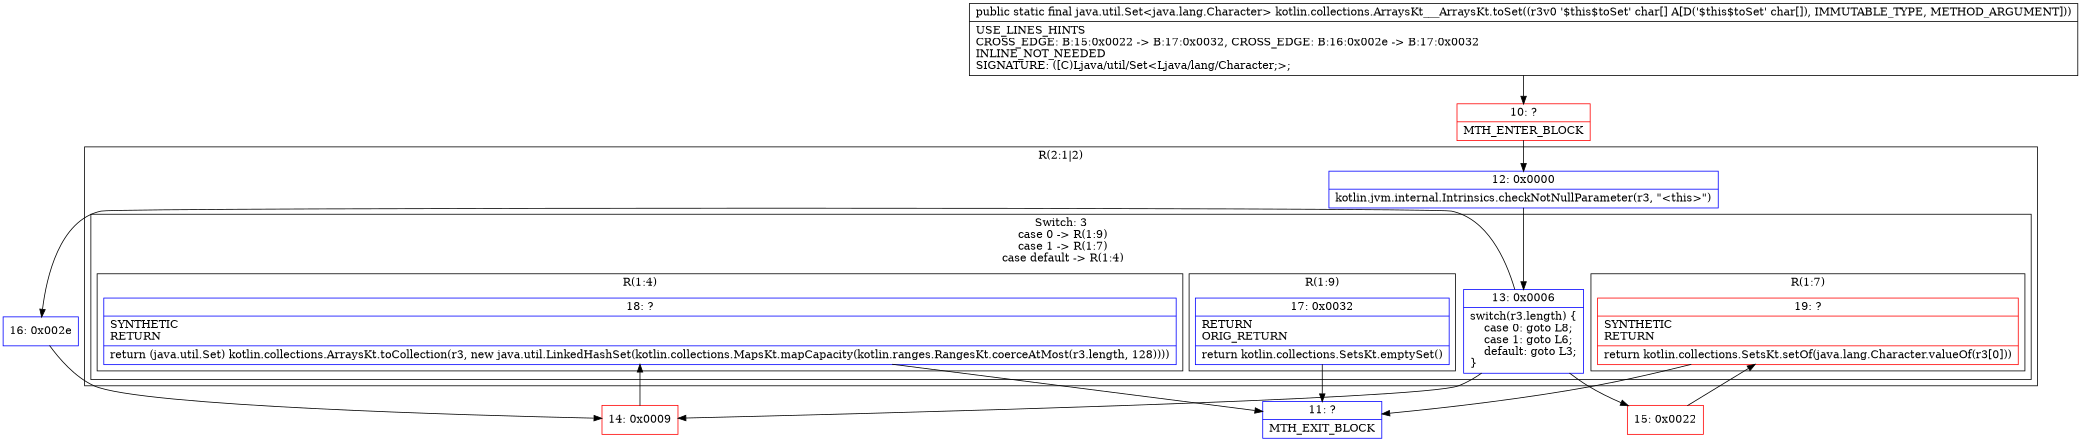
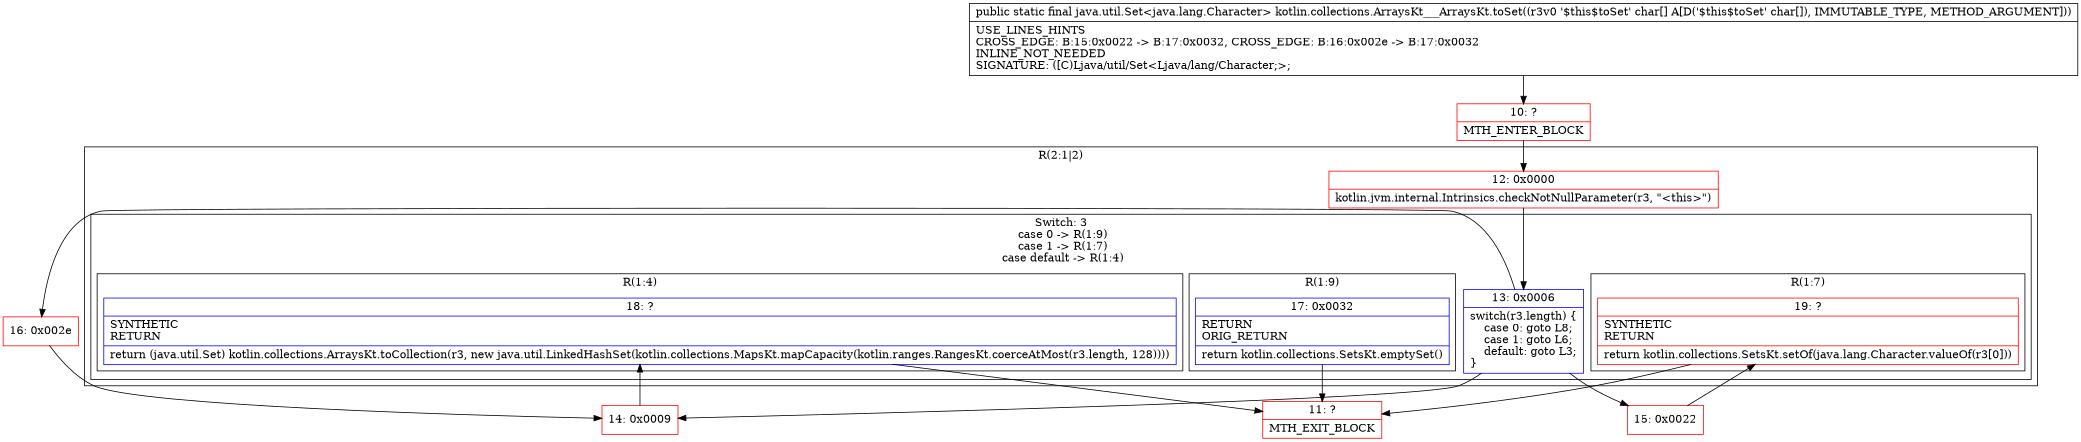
  digraph {
    node [color=red shape=record]
    n1 [color=blue label="{17\:\ 0x0032|RETURN\lORIG_RETURN\l|return kotlin.collections.SetsKt.emptySet()\l}"]
    n2 [label="{19\:\ ?|SYNTHETIC\lRETURN\l|return kotlin.collections.SetsKt.setOf(java.lang.Character.valueOf(r3[0]))\l}"]
    n3 [color=blue label="{18\:\ ?|SYNTHETIC\lRETURN\l|return (java.util.Set) kotlin.collections.ArraysKt.toCollection(r3, new java.util.LinkedHashSet(kotlin.collections.MapsKt.mapCapacity(kotlin.ranges.RangesKt.coerceAtMost(r3.length, 128))))\l}"]
    n4 [color=blue label="{13\:\ 0x0006|switch(r3.length) \{\l    case 0: goto L8;\l    case 1: goto L6;\l    default: goto L3;\l\}\l}"]
-   n5 [color=blue label="{12\:\ 0x0000|kotlin.jvm.internal.Intrinsics.checkNotNullParameter(r3, \"\<this\>\")\l}"]
-   n6 [color=blue label="{11\:\ ?|MTH_EXIT_BLOCK\l}"]
+   n5 [label="{12\:\ 0x0000|kotlin.jvm.internal.Intrinsics.checkNotNullParameter(r3, \"\<this\>\")\l}"]
+   n6 [label="{11\:\ ?|MTH_EXIT_BLOCK\l}"]
    n7 [label="{14\:\ 0x0009}"]
    n8 [label="{15\:\ 0x0022}"]
-   n9 [color=blue label="{16\:\ 0x002e}"]
+   n9 [label="{16\:\ 0x002e}"]
    n10 [label="{10\:\ ?|MTH_ENTER_BLOCK\l}"]
    n11 [label="{public static final java.util.Set\<java.lang.Character\> kotlin.collections.ArraysKt___ArraysKt.toSet((r3v0 '$this$toSet' char[] A[D('$this$toSet' char[]), IMMUTABLE_TYPE, METHOD_ARGUMENT]))  | USE_LINES_HINTS\lCROSS_EDGE: B:15:0x0022 \-\> B:17:0x0032, CROSS_EDGE: B:16:0x002e \-\> B:17:0x0032\lINLINE_NOT_NEEDED\lSIGNATURE: ([C)Ljava\/util\/Set\<Ljava\/lang\/Character;\>;\l}" color=""]
    subgraph cluster_1 {
      label="R(2:1|2)"
      n5
      subgraph cluster_2 {
        label="Switch: 3\n case 0 -> R(1:9)\n case 1 -> R(1:7)\n case default -> R(1:4)"
        n4
        subgraph cluster_3 {
          label="R(1:9)"
          n1
        }
        subgraph cluster_4 {
          label="R(1:7)"
          n2
        }
        subgraph cluster_5 {
          label="R(1:4)"
          n3
        }
      }
    }
    n1 -> n6
    n2 -> n6
    n3 -> n6
    n4 -> n7
    n4 -> n8
    n4 -> n9
    n5 -> n4
    n7 -> n3
    n8 -> n2
    n9 -> n7
    n10 -> n5
    n11 -> n10
  }
